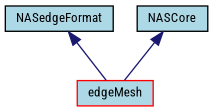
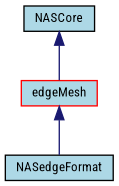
  digraph {
    fontname="Roboto Condensed"
    node [color=black fillcolor=lightblue fontname="Roboto Condensed" fontsize=10 shape=record style=filled]
    edge [color=midnightblue dir=back fontname="Roboto Condensed" fontsize=10 labelfontname=FreeSans labelfontsize=10 style=solid]
    n1 [fontcolor=black height=0.2 label=NASedgeFormat width=0.4]
    n2 [color=red height=0.2 label=edgeMesh width=0.4]
    n3 [height=0.2 label=NASCore width=0.4]
-   n1 -> n2
+   n2 -> n1
    n3 -> n2
  }
